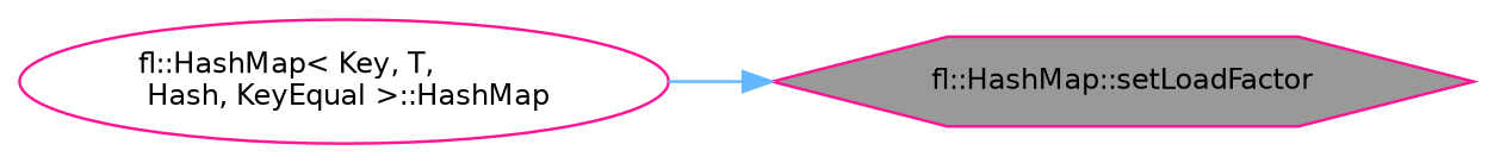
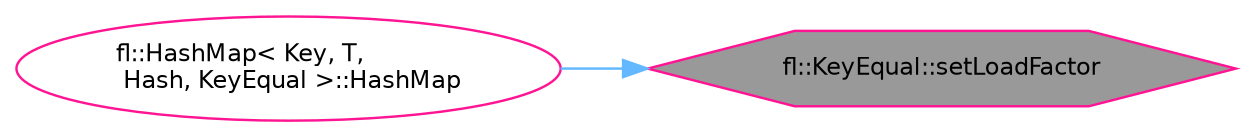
  digraph {
    rankdir=RL
    node [color=deeppink fontname=Helvetica fontsize=10 style=filled]
-   n1 [fillcolor=grey60 fontcolor=black height=0.2 label="fl::HashMap::setLoadFactor" shape=hexagon width=0.4]
+   n1 [fillcolor=grey60 fontcolor=black height=0.2 label="fl::KeyEqual::setLoadFactor" shape=hexagon width=0.4]
    n2 [fillcolor=white height=0.2 label="fl::HashMap\< Key, T,\l Hash, KeyEqual \>::HashMap" shape=ellipse width=0.4]
    n1 -> n2 [color=steelblue1 dir=back fontname=Helvetica fontsize=10 labelfontname=Helvetica labelfontsize=10 style=solid]
  }
